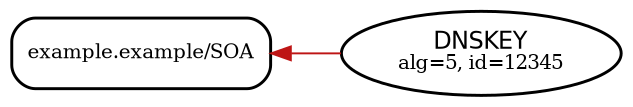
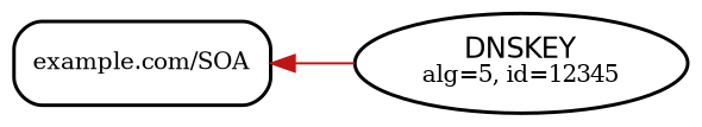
  digraph {
    rankdir=LR
    node [penwidth=1.5]
    n1 [label=<<FONT POINT-SIZE="12" FACE="Helvetica">DNSKEY</FONT><BR/><FONT POINT-SIZE="10">alg=5, id=12345</FONT>>]
-   n2 [fontsize=10 label="example.example/SOA" shape=rectangle style=rounded]
+   n2 [fontsize=10 label="example.com/SOA" shape=rectangle style=rounded]
    n2 -> n1 [color="#be1515" dir=back]
  }
